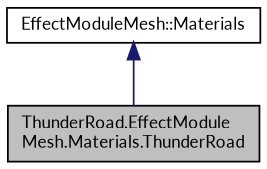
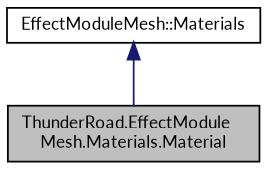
  digraph {
    fontname=Lato
    node [color=black fontname=Lato fontsize=10 shape=record style=filled]
-   n1 [fillcolor=grey75 fontcolor=black height=0.2 label="ThunderRoad.EffectModule\lMesh.Materials.ThunderRoad" width=0.4]
+   n1 [fillcolor=grey75 fontcolor=black height=0.2 label="ThunderRoad.EffectModule\lMesh.Materials.Material" width=0.4]
    n2 [fillcolor=white height=0.2 label="EffectModuleMesh::Materials" width=0.4]
    n2 -> n1 [color=midnightblue dir=back fontname=Lato fontsize=10 labelfontname=Helvetica labelfontsize=10 style=solid]
  }
